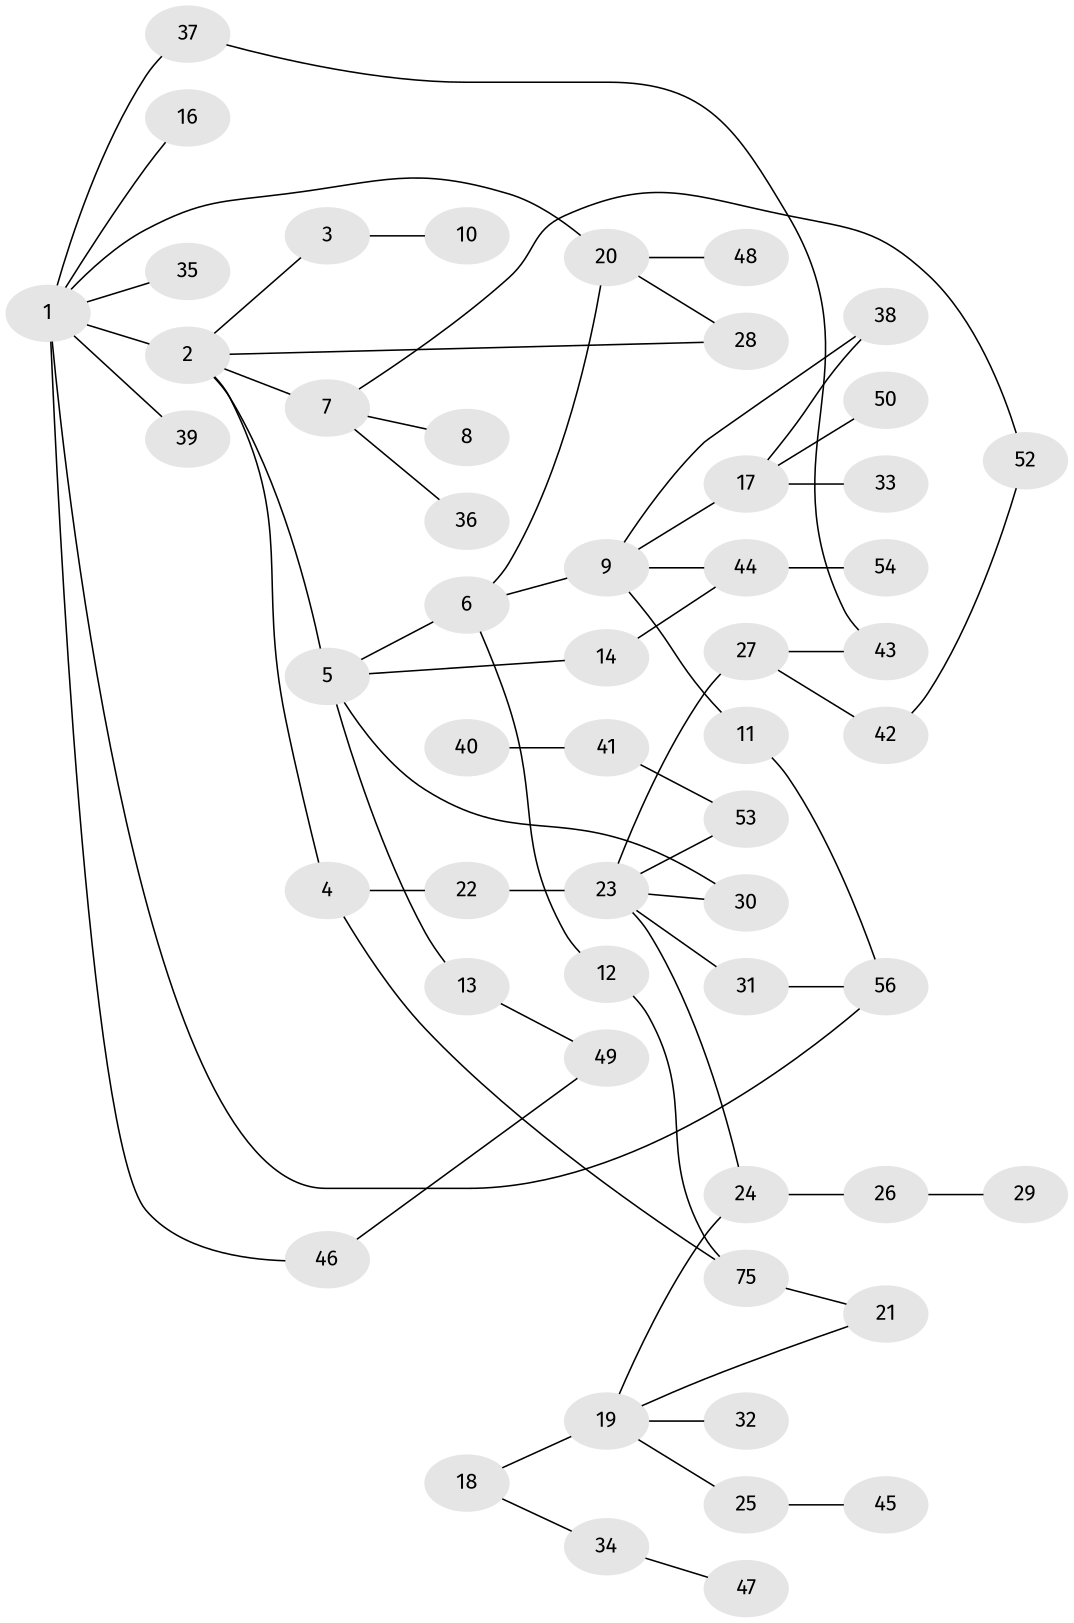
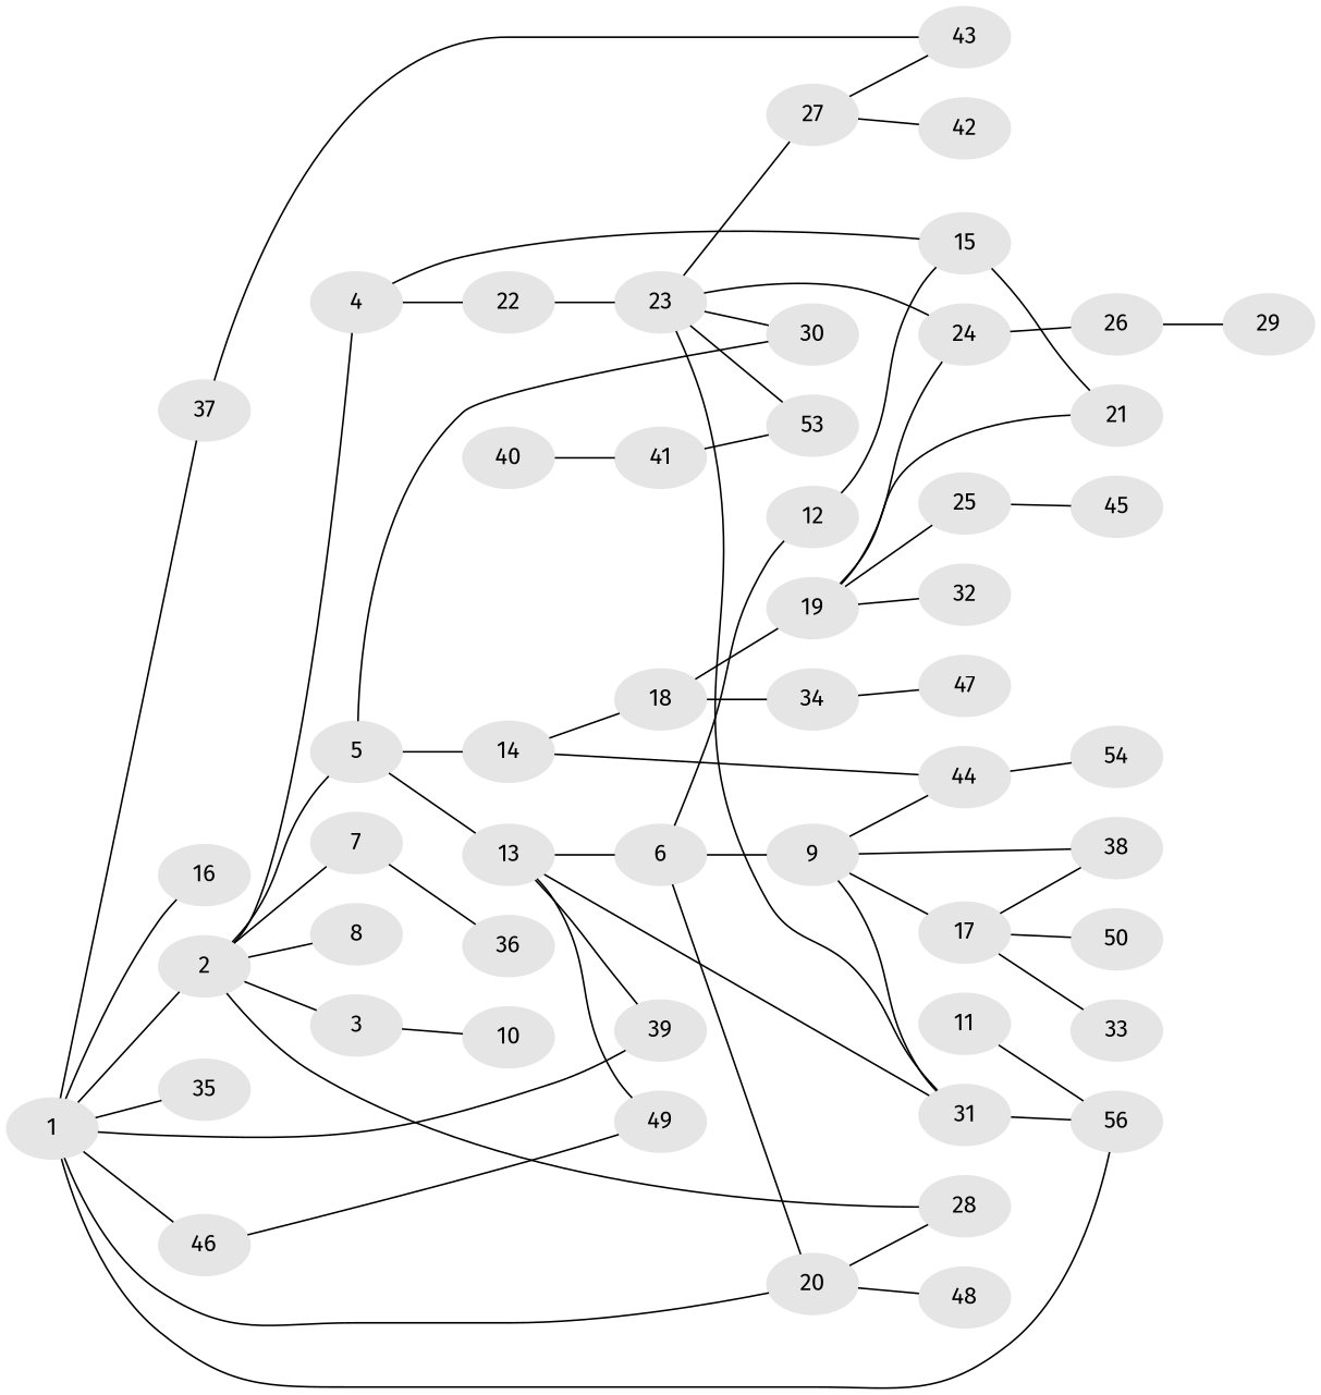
  graph {
    fontname="Fira Sans"
    rankdir=LR
    node [color=gray90 fontname="Fira Sans" style=filled]
    edge [fontname="Fira Sans"]
    1
    2
    16
    20
    35
    37
    39
    46
    n9 [label=56]
    3
    4
    5
    7
    28
    48
    43
    49
    10
-   15 [label=75]
+   15
    22
    6
    13
    14
    30
    8
    36
-   52
    21
    23
    9
    12
    31
    44
    18
    11
    17
    38
    33
    50
    54
    19
    34
    24
    25
    32
    47
    26
    45
    40
    41
    27
    53
    42
    29
    1 -- 2
    1 -- 16
    1 -- 20
    1 -- 35
    1 -- 37
    1 -- 39
    1 -- 46
    1 -- n9
    2 -- 3
    2 -- 4
    2 -- 5
    2 -- 7
    2 -- 28
    20 -- 28
    20 -- 48
    37 -- 43
    46 -- 49
    3 -- 10
    4 -- 15
    4 -- 22
-   5 -- 6
+   13 -- 6
    5 -- 13
    5 -- 14
    5 -- 30
-   7 -- 8
+   2 -- 8
    7 -- 36
-   7 -- 52
    15 -- 21
    22 -- 23
    6 -- 20
    6 -- 9
    6 -- 12
+   13 -- 39
    13 -- 49
+   13 -- 31
    14 -- 44
+   14 -- 18
    23 -- 30
    23 -- 31
    23 -- 24
    23 -- 27
    23 -- 53
    9 -- 44
-   9 -- 11
+   9 -- 31
    9 -- 17
    9 -- 38
    12 -- 15
    31 -- n9
    44 -- 54
    18 -- 19
    18 -- 34
    11 -- n9
    17 -- 38
    17 -- 33
    17 -- 50
    19 -- 21
    19 -- 24
    19 -- 25
    19 -- 32
    34 -- 47
    24 -- 26
    25 -- 45
    26 -- 29
    40 -- 41
    41 -- 53
    27 -- 43
    27 -- 42
-   42 -- 52
  }
